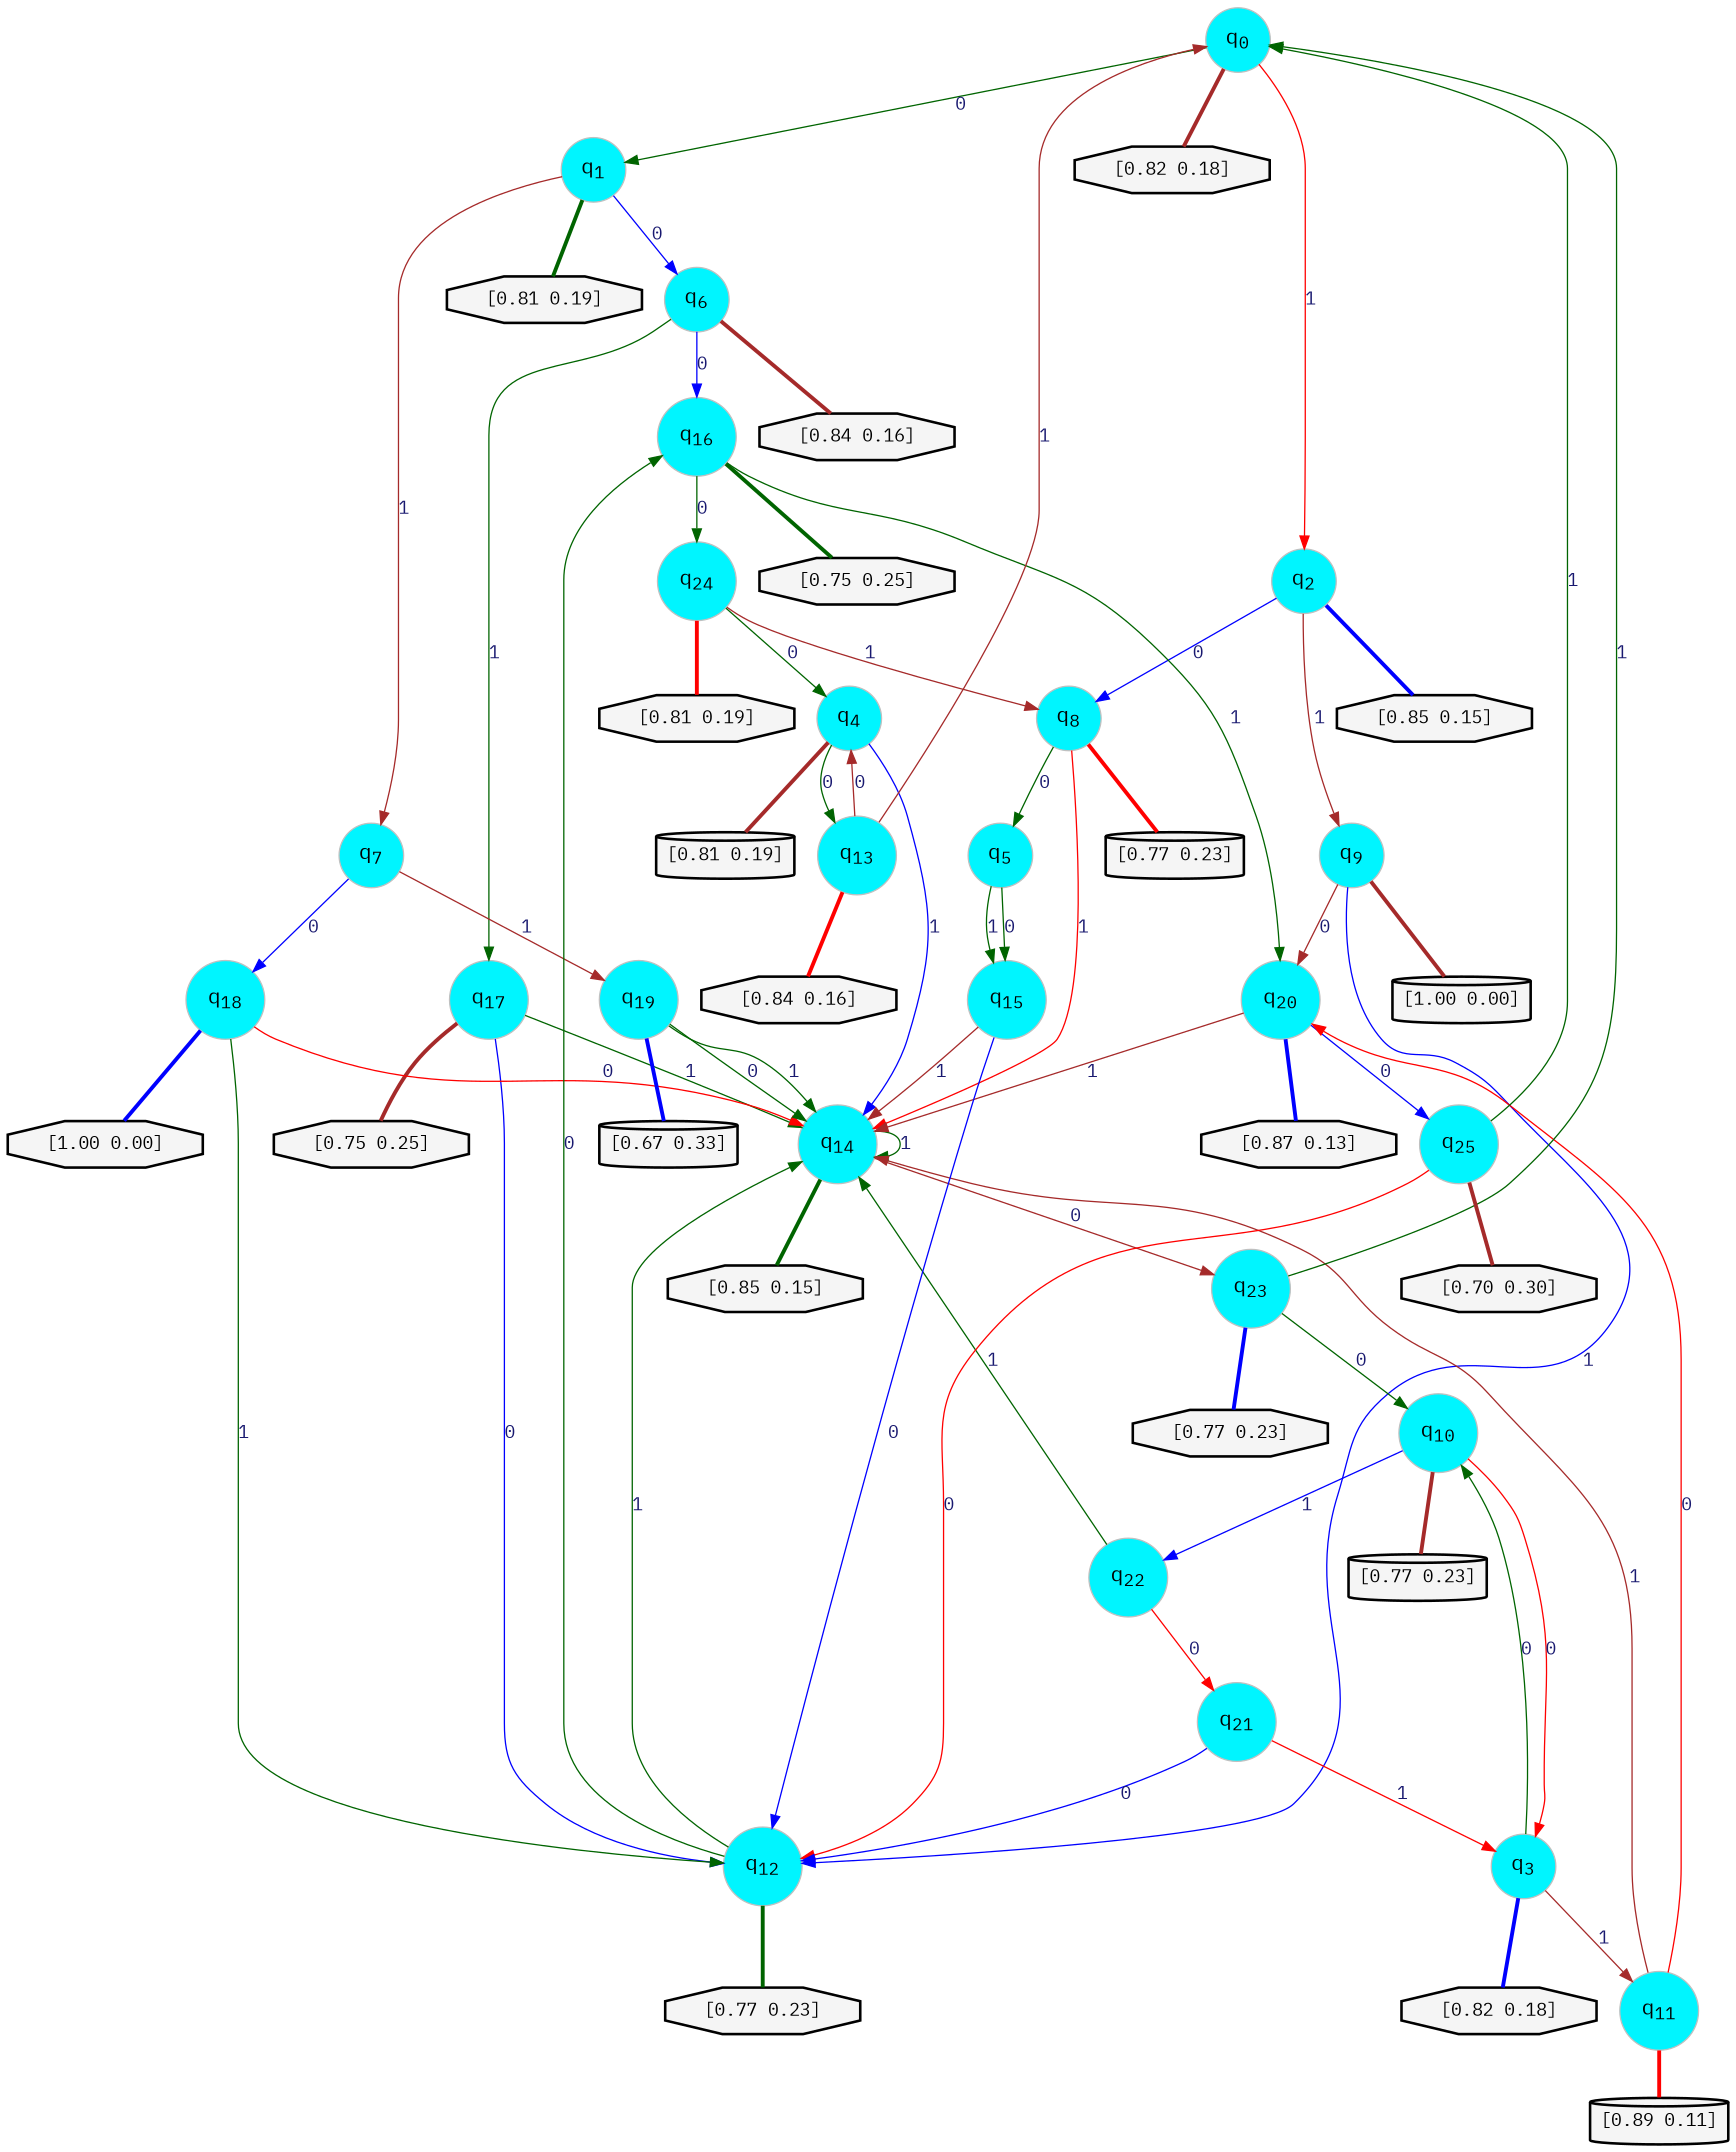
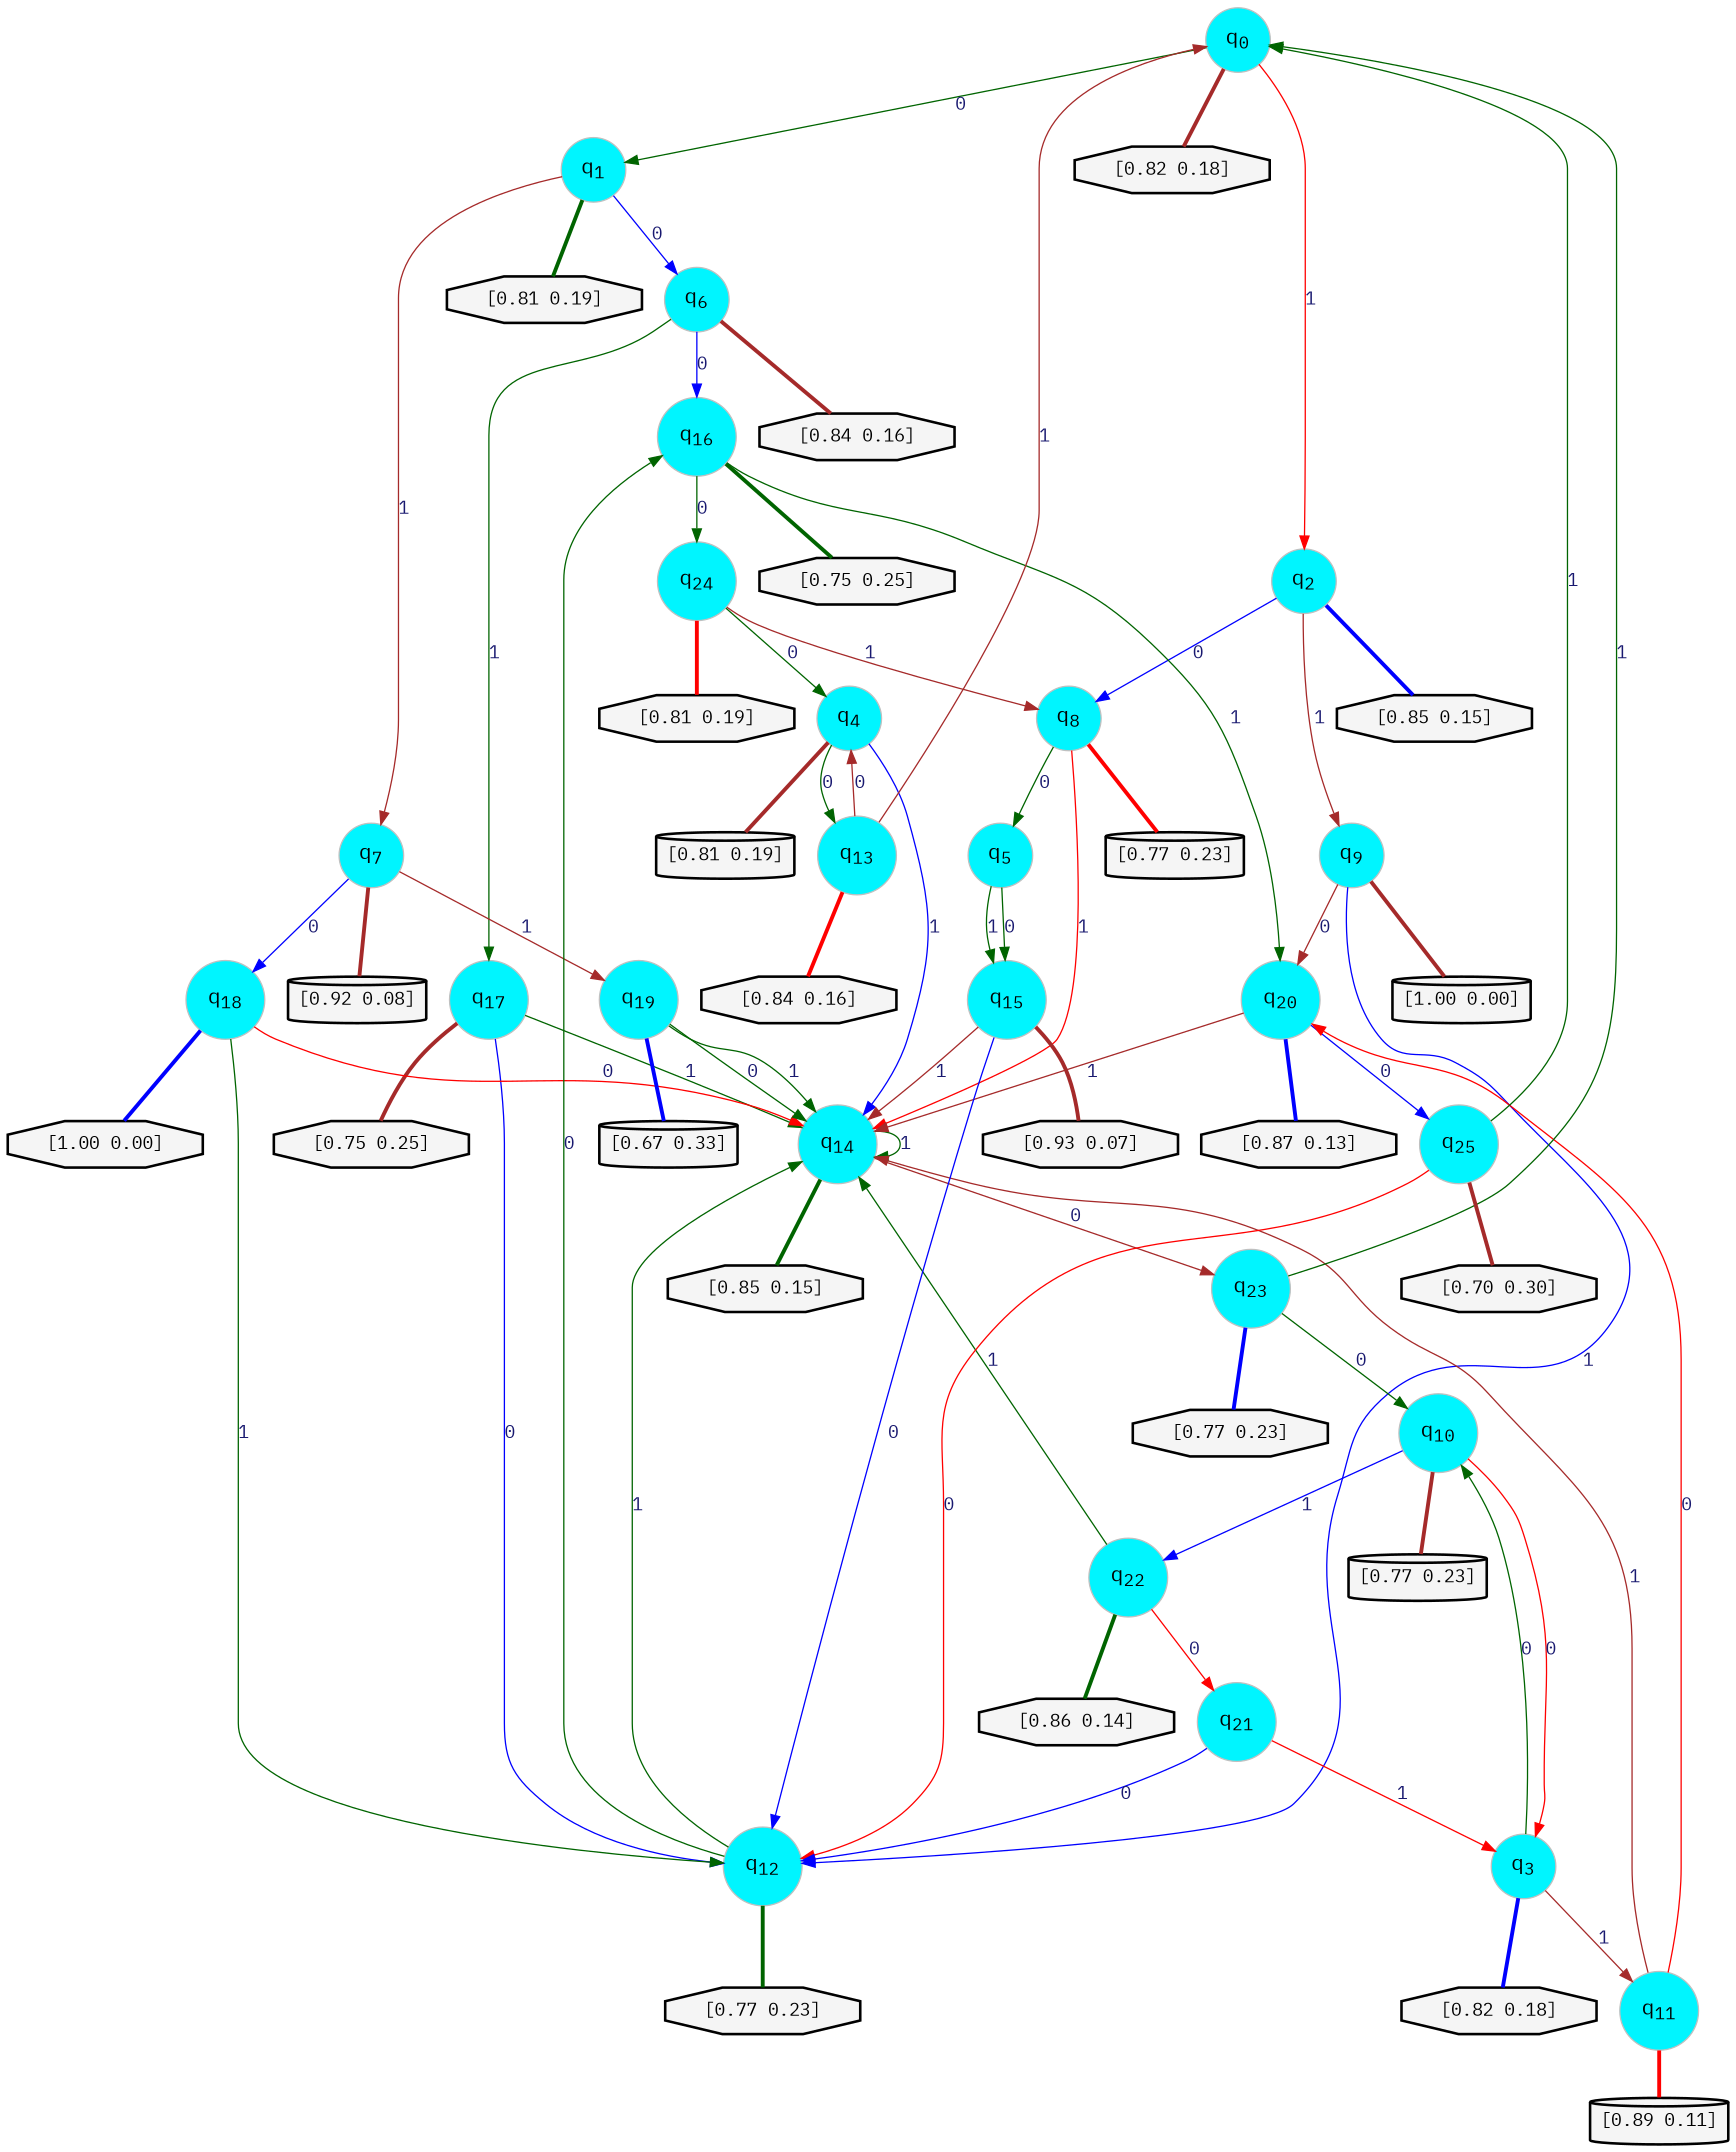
  digraph {
    fontname="IBM Plex Mono"
    rankdir=TD
    node [color=gray fillcolor=turquoise1 fontcolor=black fontname="IBM Plex Mono" fontsize=16 fontweight=bold shape=circle style=filled]
    edge [arrowsize=1 color=darkgreen fontcolor=midnightblue fontname="IBM Plex Mono" fontweight=bold penwidth=1 style=solid weight=20]
    n1 [label=<q<SUB>0</SUB>>]
    n2 [label=<q<SUB>1</SUB>>]
    n3 [label=<q<SUB>2</SUB>>]
    n4 [color=black fillcolor=whitesmoke fontsize=14 label="[0.82 0.18]" penwidth=2 shape=octagon]
    n5 [label=<q<SUB>6</SUB>>]
    n6 [label=<q<SUB>7</SUB>>]
    n7 [color=black fillcolor=whitesmoke fontsize=14 label="[0.81 0.19]" penwidth=2 shape=octagon]
    n8 [label=<q<SUB>8</SUB>>]
    n9 [label=<q<SUB>9</SUB>>]
    n10 [color=black fillcolor=whitesmoke fontsize=14 label="[0.85 0.15]" penwidth=2 shape=octagon]
    n11 [label=<q<SUB>16</SUB>>]
    n12 [label=<q<SUB>17</SUB>>]
    n13 [color=black fillcolor=whitesmoke fontsize=14 label="[0.84 0.16]" penwidth=2 shape=octagon]
    n14 [label=<q<SUB>18</SUB>>]
    n15 [label=<q<SUB>19</SUB>>]
+   n16 [color=black fillcolor=whitesmoke fontsize=14 label="[0.92 0.08]" penwidth=2 shape=cylinder]
    n17 [label=<q<SUB>14</SUB>>]
    n18 [label=<q<SUB>5</SUB>>]
    n19 [color=black fillcolor=whitesmoke fontsize=14 label="[0.77 0.23]" penwidth=2 shape=cylinder]
    n20 [label=<q<SUB>12</SUB>>]
    n21 [label=<q<SUB>20</SUB>>]
    n22 [color=black fillcolor=whitesmoke fontsize=14 label="[1.00 0.00]" penwidth=2 shape=cylinder]
    n23 [label=<q<SUB>3</SUB>>]
    n24 [label=<q<SUB>10</SUB>>]
    n25 [label=<q<SUB>11</SUB>>]
    n26 [color=black fillcolor=whitesmoke fontsize=14 label="[0.82 0.18]" penwidth=2 shape=octagon]
    n27 [label=<q<SUB>22</SUB>>]
    n28 [color=black fillcolor=whitesmoke fontsize=14 label="[0.77 0.23]" penwidth=2 shape=cylinder]
    n29 [color=black fillcolor=whitesmoke fontsize=14 label="[0.89 0.11]" penwidth=2 shape=cylinder]
    n30 [label=<q<SUB>4</SUB>>]
    n31 [label=<q<SUB>13</SUB>>]
    n32 [color=black fillcolor=whitesmoke fontsize=14 label="[0.81 0.19]" penwidth=2 shape=cylinder]
    n33 [color=black fillcolor=whitesmoke fontsize=14 label="[0.84 0.16]" penwidth=2 shape=octagon]
    n34 [label=<q<SUB>23</SUB>>]
    n35 [color=black fillcolor=whitesmoke fontsize=14 label="[0.85 0.15]" penwidth=2 shape=octagon]
    n36 [label=<q<SUB>15</SUB>>]
+   n37 [color=black fillcolor=whitesmoke fontsize=14 label="[0.93 0.07]" penwidth=2 shape=octagon]
    n38 [label=<q<SUB>24</SUB>>]
    n39 [color=black fillcolor=whitesmoke fontsize=14 label="[0.75 0.25]" penwidth=2 shape=octagon]
    n40 [color=black fillcolor=whitesmoke fontsize=14 label="[0.75 0.25]" penwidth=2 shape=octagon]
    n41 [color=black fillcolor=whitesmoke fontsize=14 label="[1.00 0.00]" penwidth=2 shape=octagon]
    n42 [color=black fillcolor=whitesmoke fontsize=14 label="[0.67 0.33]" penwidth=2 shape=cylinder]
    n43 [color=black fillcolor=whitesmoke fontsize=14 label="[0.77 0.23]" penwidth=2 shape=octagon]
    n44 [label=<q<SUB>25</SUB>>]
    n45 [color=black fillcolor=whitesmoke fontsize=14 label="[0.87 0.13]" penwidth=2 shape=octagon]
    n46 [label=<q<SUB>21</SUB>>]
+   n47 [color=black fillcolor=whitesmoke fontsize=14 label="[0.86 0.14]" penwidth=2 shape=octagon]
    n48 [color=black fillcolor=whitesmoke fontsize=14 label="[0.77 0.23]" penwidth=2 shape=octagon]
    n49 [color=black fillcolor=whitesmoke fontsize=14 label="[0.81 0.19]" penwidth=2 shape=octagon]
    n50 [color=black fillcolor=whitesmoke fontsize=14 label="[0.70 0.30]" penwidth=2 shape=octagon]
    n1 -> n2 [label=0]
    n1 -> n3 [color=red label=1]
    n1 -> n4 [arrowhead=none color=brown penwidth=3]
    n2 -> n5 [color=blue label=0]
    n2 -> n6 [color=brown label=1]
    n2 -> n7 [arrowhead=none penwidth=3]
    n3 -> n8 [color=blue label=0]
    n3 -> n9 [color=brown label=1]
    n3 -> n10 [arrowhead=none color=blue penwidth=3]
    n5 -> n11 [color=blue label=0]
    n5 -> n12 [label=1]
    n5 -> n13 [arrowhead=none color=brown penwidth=3]
    n6 -> n14 [color=blue label=0]
    n6 -> n15 [color=brown label=1]
+   n6 -> n16 [arrowhead=none color=brown penwidth=3]
    n8 -> n17 [color=red label=1]
    n8 -> n18 [label=0]
    n8 -> n19 [arrowhead=none color=red penwidth=3]
    n9 -> n20 [color=blue label=1]
    n9 -> n21 [color=brown label=0]
    n9 -> n22 [arrowhead=none color=brown penwidth=3]
    n11 -> n21 [label=1]
    n11 -> n38 [label=0]
    n11 -> n39 [arrowhead=none penwidth=3]
    n12 -> n17 [label=1]
    n12 -> n20 [color=blue label=0]
    n12 -> n40 [arrowhead=none color=brown penwidth=3]
    n14 -> n17 [color=red label=0]
    n14 -> n20 [label=1]
    n14 -> n41 [arrowhead=none color=blue penwidth=3]
    n15 -> n17 [label=0]
    n15 -> n17 [label=1]
    n15 -> n42 [arrowhead=none color=blue penwidth=3]
    n17 -> n17 [label=1]
    n17 -> n34 [color=brown label=0]
    n17 -> n35 [arrowhead=none penwidth=3]
    n18 -> n36 [label=0]
    n18 -> n36 [label=1]
    n20 -> n11 [label=0]
    n20 -> n17 [label=1]
    n20 -> n43 [arrowhead=none penwidth=3]
    n21 -> n17 [color=brown label=1]
    n21 -> n44 [color=blue label=0]
    n21 -> n45 [arrowhead=none color=blue penwidth=3]
    n23 -> n24 [label=0]
    n23 -> n25 [color=brown label=1]
    n23 -> n26 [arrowhead=none color=blue penwidth=3]
    n24 -> n23 [color=red label=0]
    n24 -> n27 [color=blue label=1]
    n24 -> n28 [arrowhead=none color=brown penwidth=3]
    n25 -> n17 [color=brown label=1]
    n25 -> n21 [color=red label=0]
    n25 -> n29 [arrowhead=none color=red penwidth=3]
    n27 -> n17 [label=1]
    n27 -> n46 [color=red label=0]
+   n27 -> n47 [arrowhead=none penwidth=3]
    n30 -> n17 [color=blue label=1]
    n30 -> n31 [label=0]
    n30 -> n32 [arrowhead=none color=brown penwidth=3]
    n31 -> n1 [color=brown label=1]
    n31 -> n30 [color=brown label=0]
    n31 -> n33 [arrowhead=none color=red penwidth=3]
    n34 -> n1 [label=1]
    n34 -> n24 [label=0]
    n34 -> n48 [arrowhead=none color=blue penwidth=3]
    n36 -> n17 [color=brown label=1]
    n36 -> n20 [color=blue label=0]
+   n36 -> n37 [arrowhead=none color=brown penwidth=3]
    n38 -> n8 [color=brown label=1]
    n38 -> n30 [label=0]
    n38 -> n49 [arrowhead=none color=red penwidth=3]
    n44 -> n1 [label=1]
    n44 -> n20 [color=red label=0]
    n44 -> n50 [arrowhead=none color=brown penwidth=3]
    n46 -> n20 [color=blue label=0]
    n46 -> n23 [color=red label=1]
  }
